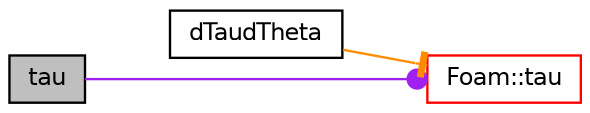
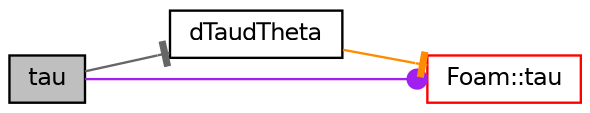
  digraph {
    rankdir=LR
    node [color=black fontname=Helvetica fontsize=10 shape=record]
    edge [arrowhead=tee fontname=Helvetica fontsize=10 labelfontname=Helvetica labelfontsize=10 style=solid]
    n1 [fillcolor=grey75 fontcolor=black height=0.2 label=tau style=filled width=0.4]
    n2 [height=0.2 label=dTaudTheta width=0.4]
    n3 [color=red height=0.2 label="Foam::tau" width=0.4]
+   n1 -> n2 [color=gray40]
    n1 -> n3 [arrowhead=dot color=purple]
    n2 -> n3 [color=darkorange]
  }
